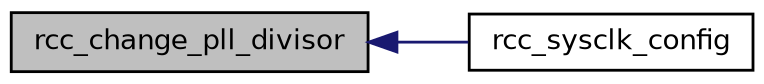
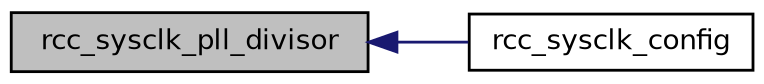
  digraph {
    rankdir=LR
    node [color=black fontname=Helvetica fontsize=10 shape=record style=filled]
-   n1 [fillcolor=grey75 fontcolor=black height=0.2 label=rcc_change_pll_divisor width=0.4]
+   n1 [fillcolor=grey75 fontcolor=black height=0.2 label=rcc_sysclk_pll_divisor width=0.4]
    n2 [fillcolor=white height=0.2 label=rcc_sysclk_config width=0.4]
    n1 -> n2 [color=midnightblue dir=back fontname=Helvetica fontsize=10 labelfontname=Helvetica labelfontsize=10 style=solid]
  }
